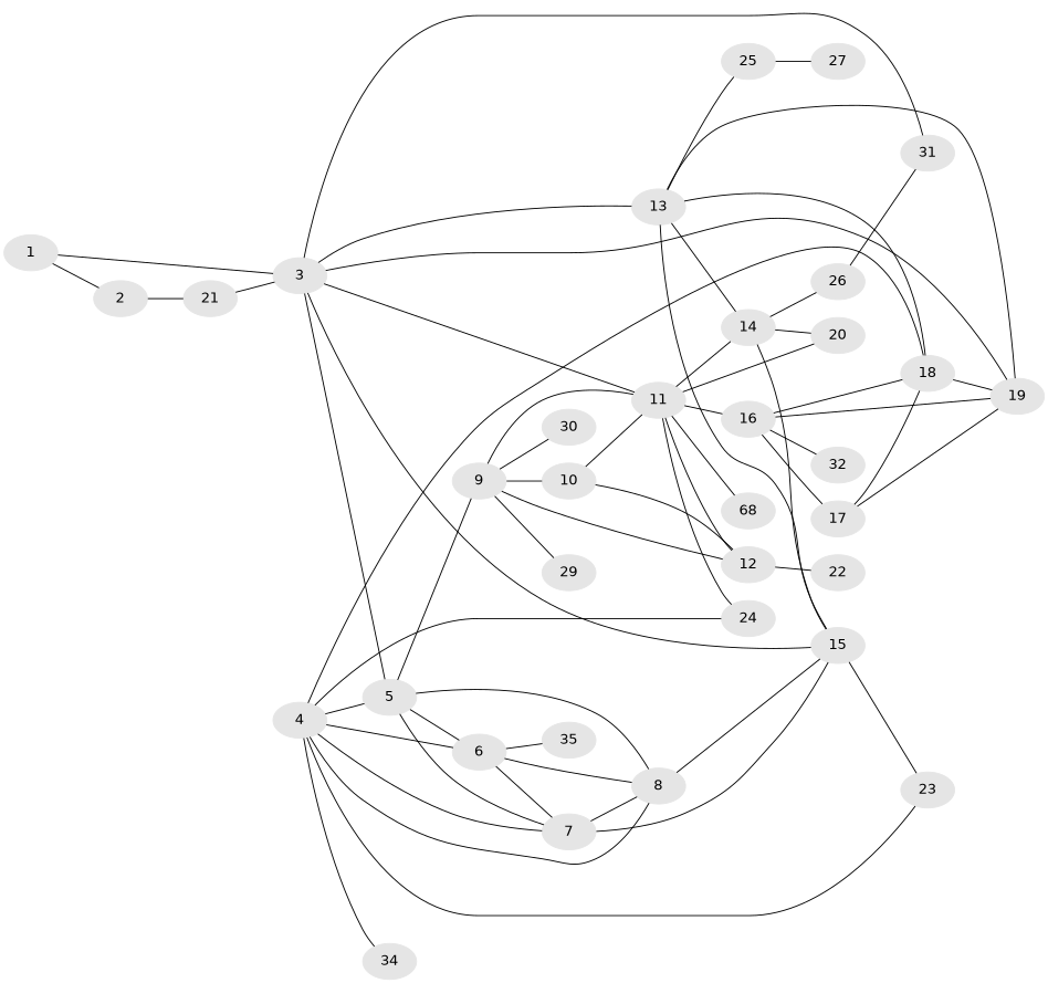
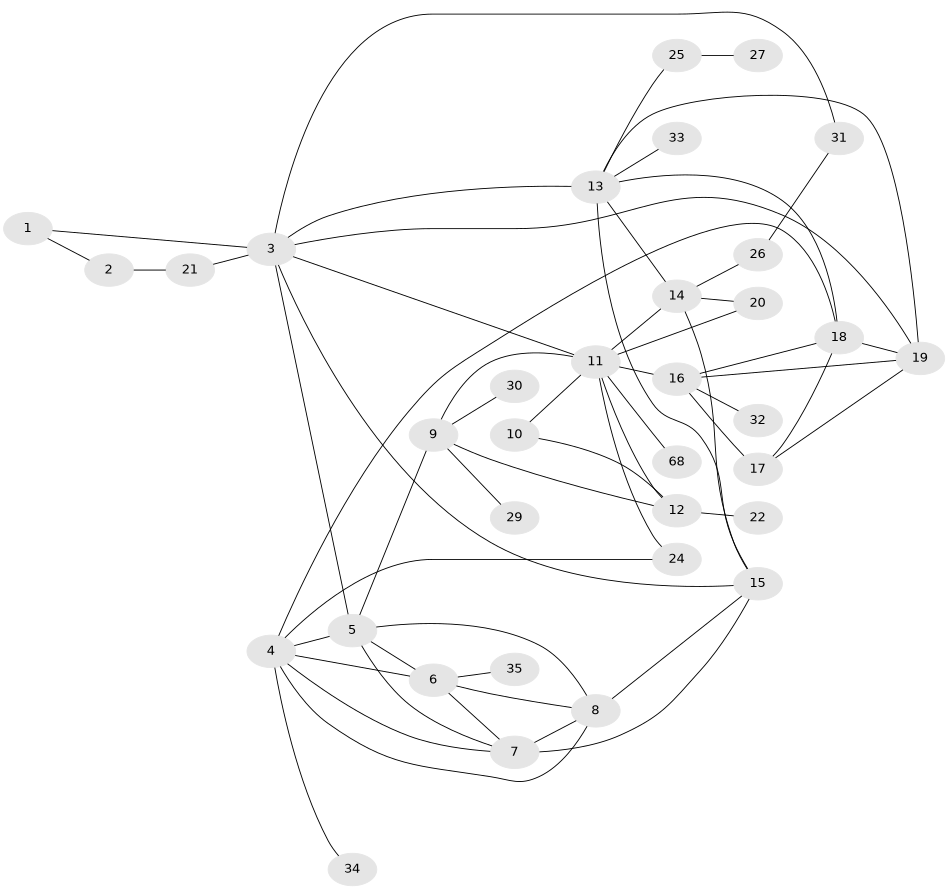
  graph {
    fontname="DejaVu Sans"
    rankdir=LR
    node [color=gray90 fontname="DejaVu Sans" style=filled]
    edge [fontname="DejaVu Sans" weight=1.0]
    1
    2
    3
    21
    5
    11
    13
    15
    19
    31
    6
    7
    8
    9
    24
    12
    14
    16
    20
    n20 [label=68]
    18
    25
-   23
+   33
    4
    34
    35
    10
    29
    30
    22
    26
    17
    32
    27
    1 -- 2
    1 -- 3 [weight=3.0]
    2 -- 21
    3 -- 5
    3 -- 11
    3 -- 13
    3 -- 15
    3 -- 19
    3 -- 31
    21 -- 3 [weight=3.0]
    5 -- 6
    5 -- 7
    5 -- 8
    5 -- 9
    11 -- 24
    11 -- 12
    11 -- 14
    11 -- 16
    11 -- 20
    11 -- n20
    13 -- 15 [weight=3.0]
    13 -- 19
    13 -- 14 [weight=3.0]
    13 -- 18
    13 -- 25
-   15 -- 23
+   13 -- 33
    6 -- 7
    6 -- 8 [weight=4.0]
    6 -- 35
    7 -- 15
    7 -- 8
    8 -- 15
    9 -- 11 [weight=2.0]
    9 -- 12 [weight=2.0]
-   9 -- 10 [weight=3.0]
    9 -- 29
    9 -- 30
    12 -- 22 [weight=5.0]
    14 -- 15
    14 -- 20 [weight=4.0]
    14 -- 26
    16 -- 19 [weight=2.0]
    16 -- 18 [weight=2.0]
    16 -- 17 [weight=2.0]
    16 -- 32 [weight=5.0]
    18 -- 19
    25 -- 27
    4 -- 5
    4 -- 6
    4 -- 7
    4 -- 8
    4 -- 24 [weight=3.0]
    4 -- 18
-   4 -- 23
    4 -- 34
    10 -- 11
    10 -- 12
    26 -- 31
    17 -- 19
    17 -- 18
  }
